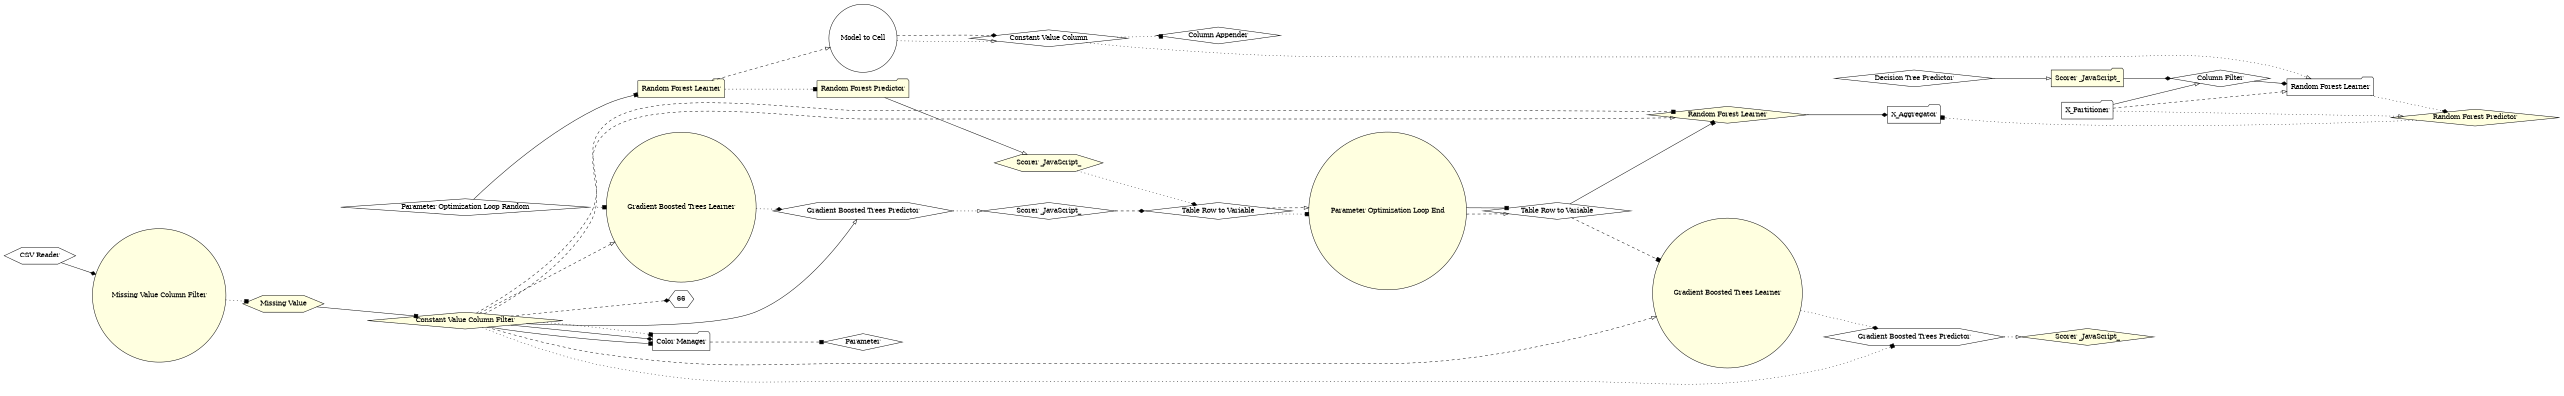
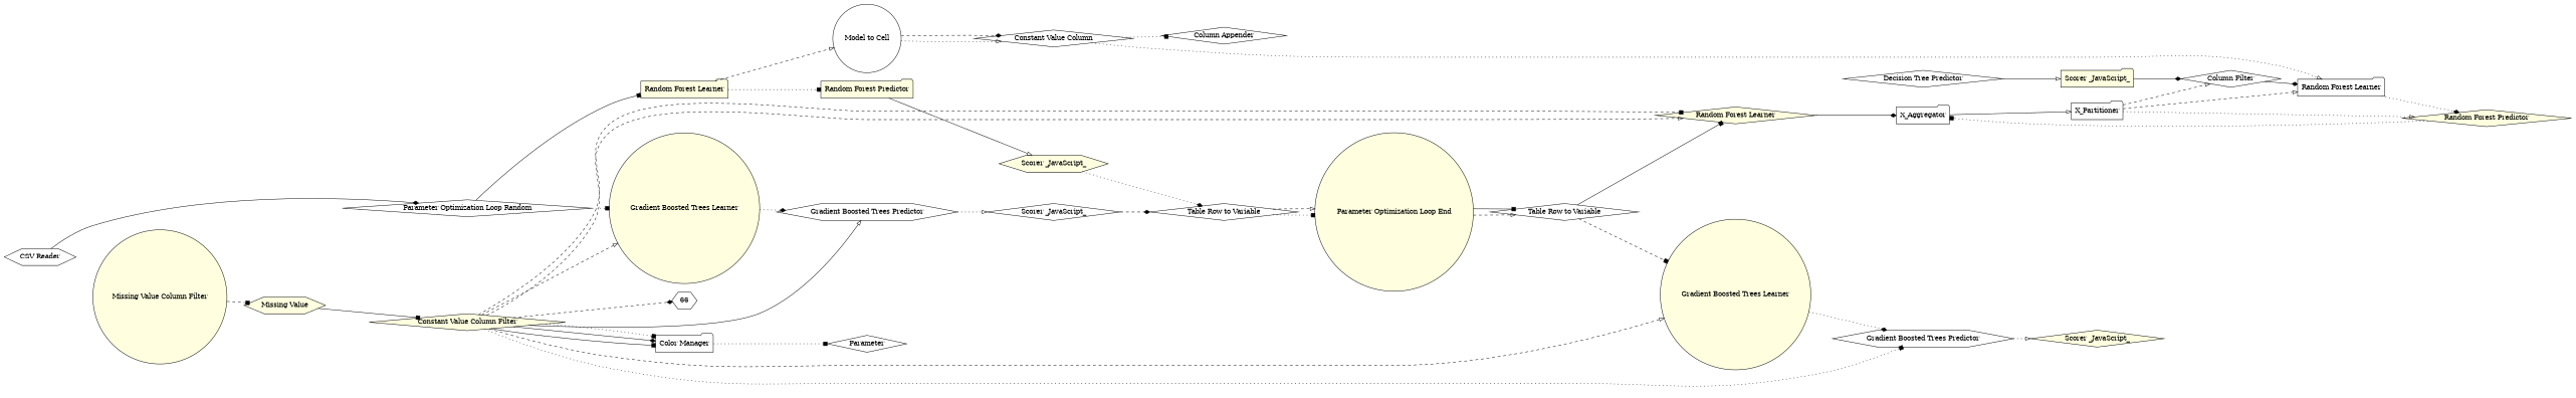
  digraph {
    rankdir=LR
    node [fillcolor=white shape=diamond style=filled]
    edge [arrowhead=onormal style=dotted]
    n1 [fillcolor=lightyellow label="Gradient Boosted Trees Learner" shape=circle]
    n2 [label="Gradient Boosted Trees Predictor" shape=hexagon]
    n3 [label="Scorer _JavaScript_"]
    n4 [label="Table Row to Variable"]
    n5 [fillcolor=lightyellow label="Parameter Optimization Loop End" shape=circle]
    n6 [label="Table Row to Variable"]
    n7 [label="Parameter Optimization Loop Random"]
    n8 [fillcolor=lightyellow label="Random Forest Learner" shape=folder]
    n9 [label="Model to Cell" shape=circle]
    n10 [fillcolor=lightyellow label="Random Forest Predictor" shape=folder]
    n11 [fillcolor=lightyellow label="Gradient Boosted Trees Learner" shape=circle]
    n12 [fillcolor=lightyellow label="Random Forest Learner"]
    n13 [label="Gradient Boosted Trees Predictor" shape=hexagon]
    n14 [label=X_Aggregator shape=folder]
    n15 [fillcolor=lightyellow label="Scorer _JavaScript_"]
    n16 [label="CSV Reader" shape=hexagon]
    n17 [fillcolor=lightyellow label="Missing Value Column Filter" shape=circle]
    n18 [fillcolor=lightyellow label="Missing Value" shape=hexagon]
    n19 [fillcolor=lightyellow label="Constant Value Column Filter"]
    n20 [label="Color Manager" shape=folder]
    66 [shape=hexagon]
    n22 [label=Parameter]
    n23 [label="Decision Tree Predictor"]
    n24 [fillcolor=lightyellow label="Scorer _JavaScript_" shape=folder]
    n25 [label="Constant Value Column"]
    n26 [label="Column Filter"]
    n27 [label="Random Forest Learner" shape=folder]
    n28 [label="Column Appender"]
    n29 [fillcolor=lightyellow label="Random Forest Predictor"]
    n30 [fillcolor=lightyellow label="Scorer _JavaScript_" shape=hexagon]
    n31 [label=X_Partitioner shape=folder]
    n1 -> n2 [arrowhead=diamond]
    n2 -> n3
    n3 -> n4 [arrowhead=diamond style=dashed]
    n4 -> n5 [arrowhead=box]
    n4 -> n5 [style=dashed]
    n5 -> n6 [style=dashed]
    n5 -> n6 [arrowhead=box style=solid]
    n6 -> n11 [arrowhead=box style=dashed]
    n6 -> n12 [arrowhead=box style=solid]
    n7 -> n1 [arrowhead=box]
    n7 -> n8 [arrowhead=box style=solid]
    n8 -> n9 [style=dashed]
    n8 -> n10 [arrowhead=box]
    n9 -> n25
    n9 -> n25 [arrowhead=diamond style=dashed]
    n10 -> n30 [style=solid]
    n11 -> n13 [arrowhead=diamond]
    n12 -> n14 [arrowhead=diamond style=solid]
    n13 -> n15
-   n16 -> n17 [arrowhead=diamond style=solid]
-   n17 -> n18 [arrowhead=box]
+   n14 -> n31 [style=solid]
+   n16 -> n7 [arrowhead=diamond style=solid]
+   n17 -> n18 [arrowhead=box style=dashed]
    n18 -> n19 [arrowhead=box style=solid]
    n19 -> n1 [style=dashed]
    n19 -> n2 [style=solid]
    n19 -> n11 [style=dashed]
    n19 -> n12 [style=dashed]
    n19 -> n12 [arrowhead=box style=dashed]
    n19 -> n13 [arrowhead=box]
    n19 -> n20 [arrowhead=box style=solid]
    n19 -> n20 [arrowhead=diamond style=solid]
    n19 -> n20 [arrowhead=box]
    n19 -> 66 [arrowhead=diamond style=dashed]
-   n20 -> n22 [arrowhead=box style=dashed]
+   n20 -> n22 [arrowhead=box]
    n23 -> n24 [style=solid]
    n24 -> n26 [arrowhead=diamond style=solid]
    n25 -> n27
    n25 -> n28 [arrowhead=box]
    n26 -> n27 [arrowhead=diamond style=solid]
    n27 -> n29 [arrowhead=diamond]
    n29 -> n14 [arrowhead=box]
    n30 -> n4 [arrowhead=diamond]
-   n31 -> n26 [style=solid]
+   n31 -> n26 [style=dashed]
    n31 -> n27 [style=dashed]
    n31 -> n29
  }
